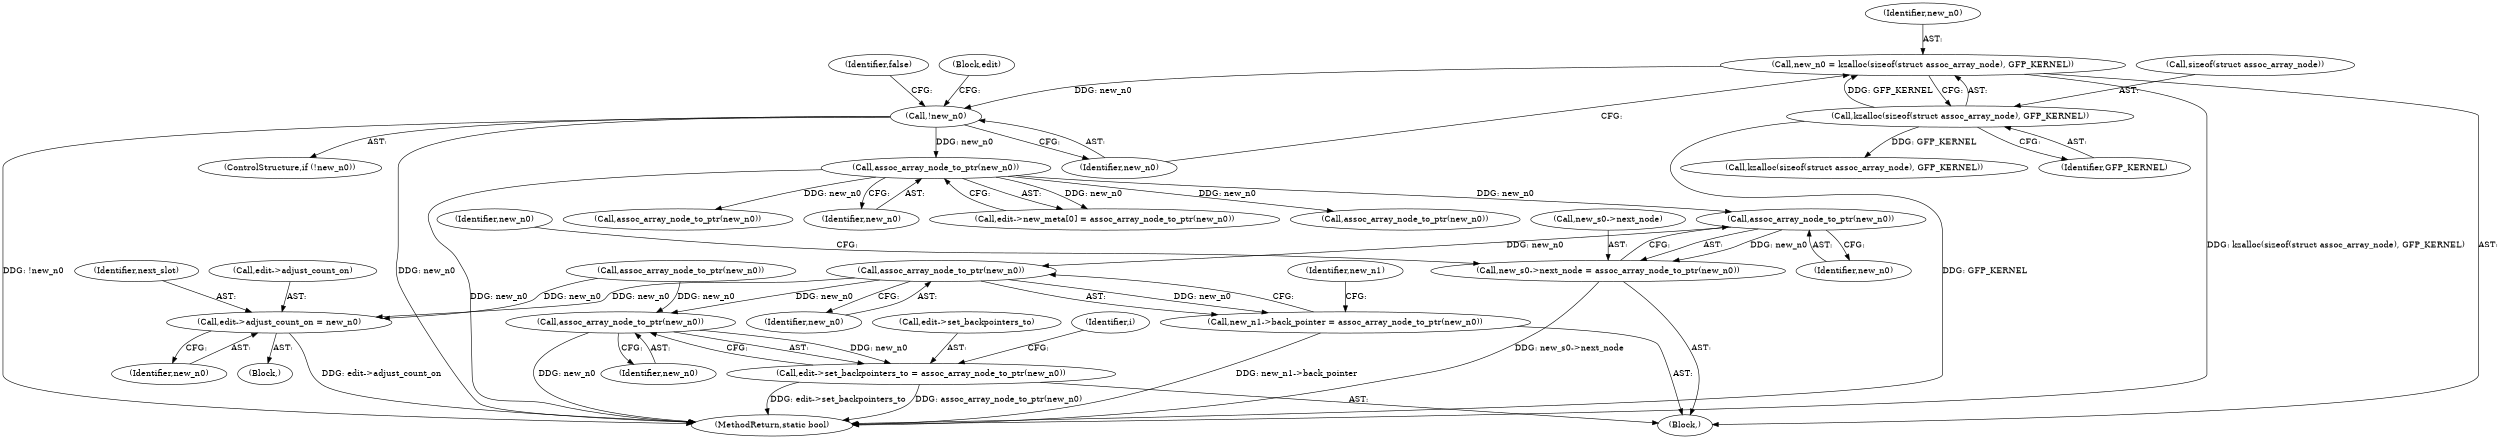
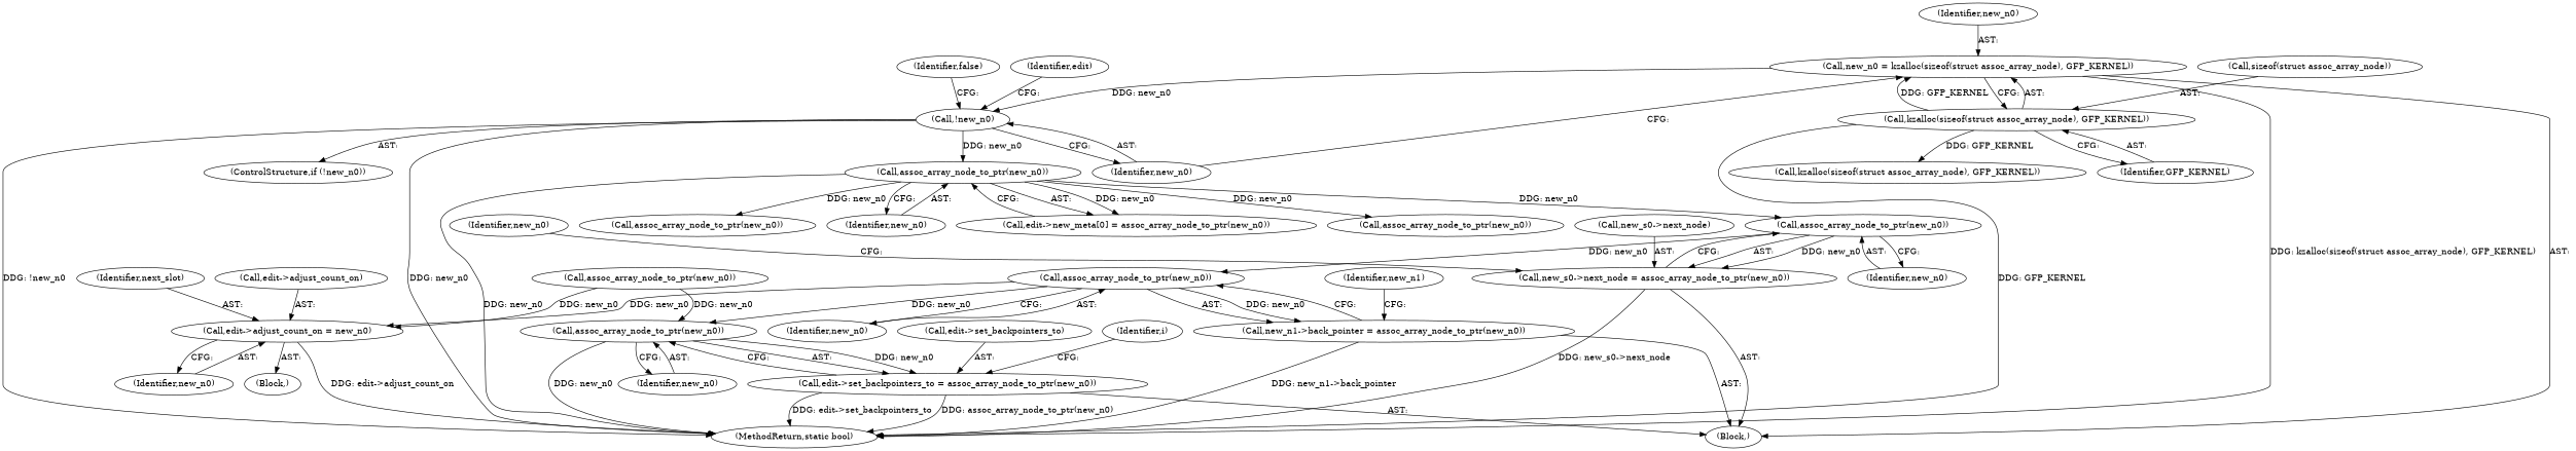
  digraph {
    n1 [label="(Call,assoc_array_node_to_ptr(new_n0))"]
    n2 [label="(Call,new_s0->next_node = assoc_array_node_to_ptr(new_n0))"]
    n3 [label="(Call,assoc_array_node_to_ptr(new_n0))"]
    n4 [label="(Identifier,new_n0)"]
    n5 [label="(MethodReturn,static bool)"]
    n6 [label="(Block,)"]
    n7 [label="(Call,edit->adjust_count_on = new_n0)"]
    n8 [label="(Call,assoc_array_node_to_ptr(new_n0))"]
    n9 [label="(Call,new_n1->back_pointer = assoc_array_node_to_ptr(new_n0))"]
    n10 [label="(Identifier,new_n0)"]
    n11 [label="(Call,assoc_array_node_to_ptr(new_n0))"]
    n12 [label="(Call,assoc_array_node_to_ptr(new_n0))"]
    n13 [label="(Identifier,new_n0)"]
    n14 [label="(Call,edit->new_meta[0] = assoc_array_node_to_ptr(new_n0))"]
    n15 [label="(Call,assoc_array_node_to_ptr(new_n0))"]
    n16 [label="(Call,!new_n0)"]
    n17 [label="(ControlStructure,if (!new_n0))"]
    n18 [label="(Identifier,new_n0)"]
    n19 [label="(Call,new_n0 = kzalloc(sizeof(struct assoc_array_node), GFP_KERNEL))"]
    n20 [label="(Call,kzalloc(sizeof(struct assoc_array_node), GFP_KERNEL))"]
    n21 [label="(Identifier,GFP_KERNEL)"]
    n22 [label="(Call,kzalloc(sizeof(struct assoc_array_node), GFP_KERNEL))"]
    n23 [label="(Block,)"]
    n24 [label="(Identifier,new_n0)"]
    n25 [label="(Call,edit->set_backpointers_to = assoc_array_node_to_ptr(new_n0))"]
    n26 [label="(Identifier,new_n0)"]
    n27 [label="(Identifier,new_n0)"]
    n28 [label="(Call,edit->set_backpointers_to)"]
-   n29 [label="(Block,edit)"]
+   n29 [label="(Identifier,edit)"]
    n30 [label="(Identifier,i)"]
    n31 [label="(Call,assoc_array_node_to_ptr(new_n0))"]
    n32 [label="(Identifier,false)"]
    n33 [label="(Identifier,next_slot)"]
    n34 [label="(Identifier,new_n1)"]
    n35 [label="(Call,new_s0->next_node)"]
    n36 [label="(Identifier,new_n0)"]
    n37 [label="(Call,edit->adjust_count_on)"]
    n38 [label="(Call,sizeof(struct assoc_array_node))"]
    n1 -> n2 [label="AST: "]
    n1 -> n2 [label="DDG: new_n0"]
    n1 -> n3 [label="DDG: new_n0"]
    n1 -> n4 [label="CFG: "]
    n2 -> n1 [label="CFG: "]
    n2 -> n5 [label="DDG: new_s0->next_node"]
    n2 -> n6 [label="AST: "]
    n3 -> n7 [label="DDG: new_n0"]
    n3 -> n8 [label="DDG: new_n0"]
    n3 -> n9 [label="AST: "]
    n3 -> n9 [label="DDG: new_n0"]
    n3 -> n10 [label="CFG: "]
    n4 -> n1 [label="AST: "]
    n7 -> n5 [label="DDG: edit->adjust_count_on"]
    n7 -> n23 [label="AST: "]
    n7 -> n24 [label="CFG: "]
    n8 -> n5 [label="DDG: new_n0"]
    n8 -> n25 [label="AST: "]
    n8 -> n25 [label="DDG: new_n0"]
    n8 -> n26 [label="CFG: "]
    n9 -> n3 [label="CFG: "]
    n9 -> n5 [label="DDG: new_n1->back_pointer"]
    n9 -> n6 [label="AST: "]
    n10 -> n3 [label="AST: "]
    n11 -> n1 [label="DDG: new_n0"]
    n11 -> n5 [label="DDG: new_n0"]
    n11 -> n12 [label="DDG: new_n0"]
    n11 -> n13 [label="CFG: "]
    n11 -> n14 [label="AST: "]
    n11 -> n14 [label="DDG: new_n0"]
    n11 -> n15 [label="DDG: new_n0"]
    n13 -> n11 [label="AST: "]
    n14 -> n11 [label="CFG: "]
    n16 -> n5 [label="DDG: !new_n0"]
    n16 -> n5 [label="DDG: new_n0"]
    n16 -> n11 [label="DDG: new_n0"]
    n16 -> n17 [label="AST: "]
    n16 -> n18 [label="CFG: "]
    n18 -> n16 [label="AST: "]
    n18 -> n19 [label="CFG: "]
    n19 -> n5 [label="DDG: kzalloc(sizeof(struct assoc_array_node), GFP_KERNEL)"]
    n19 -> n6 [label="AST: "]
    n19 -> n16 [label="DDG: new_n0"]
    n19 -> n20 [label="CFG: "]
    n20 -> n5 [label="DDG: GFP_KERNEL"]
    n20 -> n19 [label="AST: "]
    n20 -> n19 [label="DDG: GFP_KERNEL"]
    n20 -> n21 [label="CFG: "]
    n20 -> n22 [label="DDG: GFP_KERNEL"]
    n21 -> n20 [label="AST: "]
    n24 -> n7 [label="AST: "]
    n25 -> n5 [label="DDG: assoc_array_node_to_ptr(new_n0)"]
    n25 -> n5 [label="DDG: edit->set_backpointers_to"]
    n25 -> n6 [label="AST: "]
    n25 -> n8 [label="CFG: "]
    n26 -> n8 [label="AST: "]
    n27 -> n2 [label="CFG: "]
    n28 -> n25 [label="AST: "]
    n29 -> n16 [label="CFG: "]
    n30 -> n25 [label="CFG: "]
    n31 -> n7 [label="DDG: new_n0"]
    n31 -> n8 [label="DDG: new_n0"]
    n32 -> n16 [label="CFG: "]
    n33 -> n7 [label="AST: "]
    n34 -> n9 [label="CFG: "]
    n35 -> n2 [label="AST: "]
    n36 -> n19 [label="AST: "]
    n37 -> n7 [label="AST: "]
    n38 -> n20 [label="AST: "]
  }
